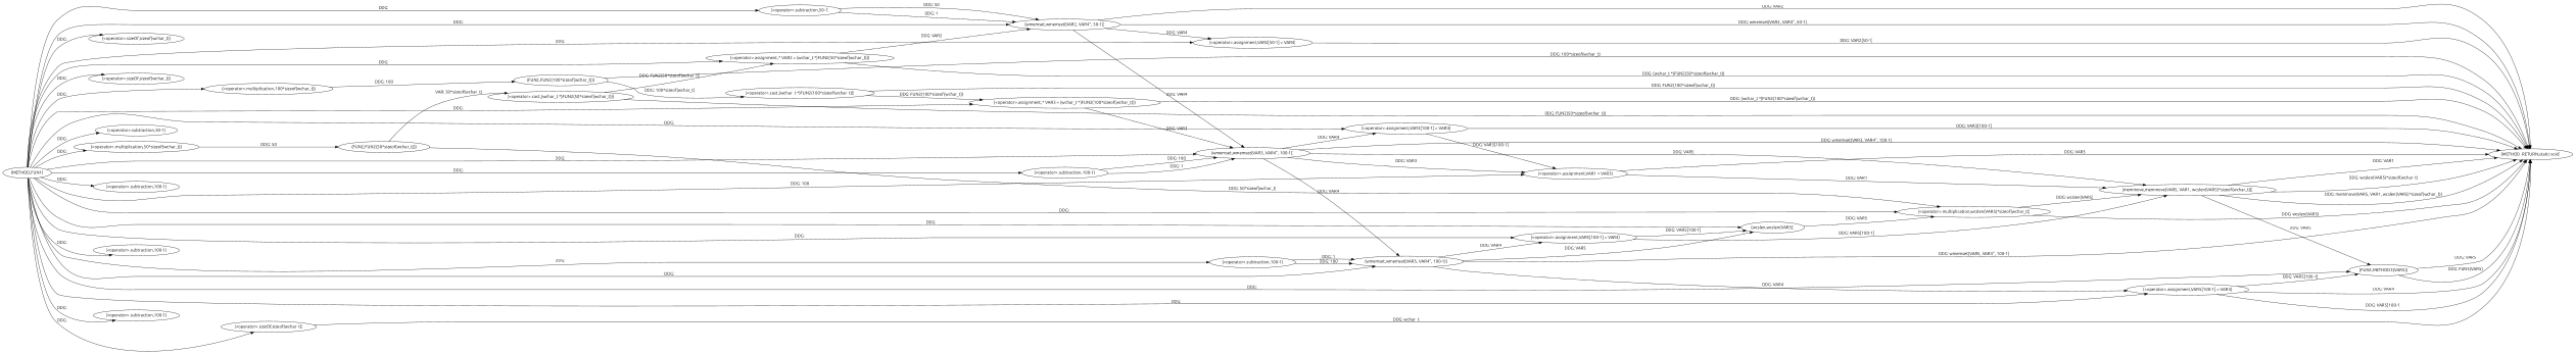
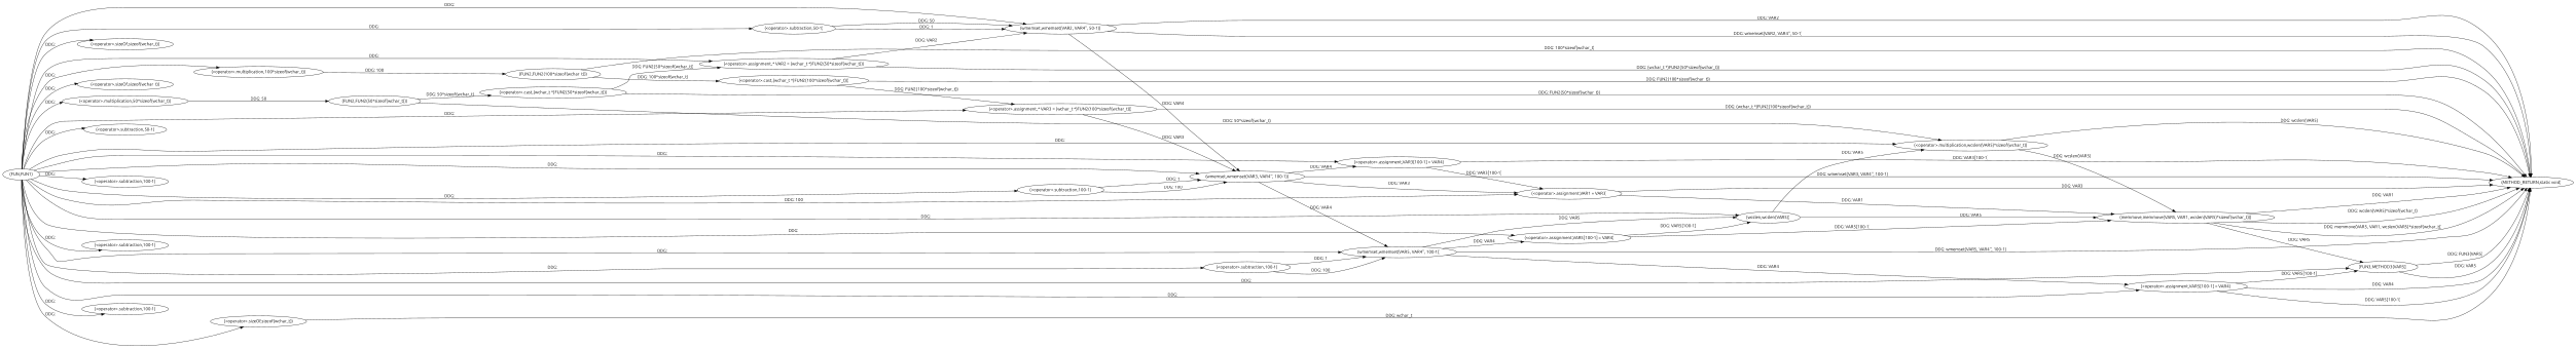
  digraph {
    fontname=Ubuntu
    rankdir=LR
    node [fontname=Ubuntu]
    edge [fontname=Ubuntu]
-   n1 [label="(METHOD,FUN1)"]
+   n1 [label="(FUN,FUN1)"]
    n2 [label="(<operator>.assignment,* VAR2 = (wchar_t *)FUN2(50*sizeof(wchar_t)))"]
    n3 [label="(<operator>.multiplication,50*sizeof(wchar_t))"]
    n4 [label="(<operator>.sizeOf,sizeof(wchar_t))"]
    n5 [label="(<operator>.assignment,* VAR3 = (wchar_t *)FUN2(100*sizeof(wchar_t)))"]
    n6 [label="(<operator>.multiplication,100*sizeof(wchar_t))"]
    n7 [label="(<operator>.sizeOf,sizeof(wchar_t))"]
    n8 [label="(wmemset,wmemset(VAR2, VAR4'', 50-1))"]
    n9 [label="(<operator>.subtraction,50-1)"]
-   n10 [label="(<operator>.assignment,VAR2[50-1] = VAR4)"]
    n11 [label="(<operator>.subtraction,50-1)"]
    n12 [label="(wmemset,wmemset(VAR3, VAR4'', 100-1))"]
    n13 [label="(<operator>.subtraction,100-1)"]
    n14 [label="(<operator>.assignment,VAR3[100-1] = VAR4)"]
    n15 [label="(<operator>.subtraction,100-1)"]
    n16 [label="(<operator>.assignment,VAR1 = VAR3)"]
    n17 [label="(wmemset,wmemset(VAR5, VAR4'', 100-1))"]
    n18 [label="(<operator>.subtraction,100-1)"]
    n19 [label="(<operator>.assignment,VAR5[100-1] = VAR4)"]
    n20 [label="(<operator>.subtraction,100-1)"]
    n21 [label="(<operator>.multiplication,wcslen(VAR5)*sizeof(wchar_t))"]
    n22 [label="(wcslen,wcslen(VAR5))"]
    n23 [label="(<operator>.sizeOf,sizeof(wchar_t))"]
    n24 [label="(<operator>.assignment,VAR5[100-1] = VAR4)"]
    n25 [label="(<operator>.subtraction,100-1)"]
    n26 [label="(FUN3,METHOD3(VAR5))"]
    n27 [label="(METHOD_RETURN,static void)"]
    n28 [label="(FUN2,FUN2(50*sizeof(wchar_t)))"]
    n29 [label="(FUN2,FUN2(100*sizeof(wchar_t)))"]
    n30 [label="(memmove,memmove(VAR5, VAR1, wcslen(VAR5)*sizeof(wchar_t)))"]
    n31 [label="(<operator>.cast,(wchar_t *)FUN2(50*sizeof(wchar_t)))"]
    n32 [label="(<operator>.cast,(wchar_t *)FUN2(100*sizeof(wchar_t)))"]
    n1 -> n2 [label="DDG: "]
    n1 -> n3 [label="DDG: "]
    n1 -> n4 [label="DDG: "]
    n1 -> n5 [label="DDG: "]
    n1 -> n6 [label="DDG: "]
    n1 -> n7 [label="DDG: "]
    n1 -> n8 [label="DDG: "]
    n1 -> n9 [label="DDG: "]
-   n1 -> n10 [label="DDG: "]
    n1 -> n11 [label="DDG: "]
    n1 -> n12 [label="DDG: "]
    n1 -> n13 [label="DDG: "]
    n1 -> n14 [label="DDG: "]
    n1 -> n15 [label="DDG: "]
    n1 -> n16 [label="DDG: 100"]
    n1 -> n17 [label="DDG: "]
    n1 -> n18 [label="DDG: "]
    n1 -> n19 [label="DDG: "]
    n1 -> n20 [label="DDG: "]
    n1 -> n21 [label="DDG: "]
    n1 -> n22 [label="DDG: "]
    n1 -> n23 [label="DDG: "]
    n1 -> n24 [label="DDG: "]
    n1 -> n25 [label="DDG: "]
    n1 -> n26 [label="DDG: "]
    n2 -> n8 [label="DDG: VAR2"]
    n2 -> n27 [label="DDG: (wchar_t *)FUN2(50*sizeof(wchar_t))"]
    n3 -> n28 [label="DDG: 50"]
    n5 -> n12 [label="DDG: VAR3"]
    n5 -> n27 [label="DDG: (wchar_t *)FUN2(100*sizeof(wchar_t))"]
    n6 -> n29 [label="DDG: 100"]
-   n8 -> n10 [label="DDG: VAR4"]
    n8 -> n12 [label="DDG: VAR4"]
    n8 -> n27 [label="DDG: VAR2"]
    n8 -> n27 [label="DDG: wmemset(VAR2, VAR4'', 50-1)"]
    n9 -> n8 [label="DDG: 50"]
    n9 -> n8 [label="DDG: 1"]
-   n10 -> n27 [label="DDG: VAR2[50-1]"]
    n12 -> n14 [label="DDG: VAR4"]
    n12 -> n16 [label="DDG: VAR3"]
    n12 -> n17 [label="DDG: VAR4"]
    n12 -> n27 [label="DDG: wmemset(VAR3, VAR4'', 100-1)"]
    n13 -> n12 [label="DDG: 100"]
    n13 -> n12 [label="DDG: 1"]
    n14 -> n16 [label="DDG: VAR3[100-1]"]
    n14 -> n27 [label="DDG: VAR3[100-1]"]
    n16 -> n27 [label="DDG: VAR3"]
    n16 -> n30 [label="DDG: VAR1"]
    n17 -> n19 [label="DDG: VAR4"]
    n17 -> n22 [label="DDG: VAR5"]
    n17 -> n24 [label="DDG: VAR4"]
    n17 -> n27 [label="DDG: wmemset(VAR5, VAR4'', 100-1)"]
    n18 -> n17 [label="DDG: 100"]
    n18 -> n17 [label="DDG: 1"]
    n19 -> n22 [label="DDG: VAR5[100-1]"]
    n19 -> n30 [label="DDG: VAR5[100-1]"]
    n21 -> n27 [label="DDG: wcslen(VAR5)"]
    n21 -> n30 [label="DDG: wcslen(VAR5)"]
    n22 -> n21 [label="DDG: VAR5"]
-   n12 -> n30 [label="DDG: VAR5"]
+   n22 -> n30 [label="DDG: VAR5"]
    n23 -> n27 [label="DDG: wchar_t"]
    n24 -> n26 [label="DDG: VAR5[100-1]"]
    n24 -> n27 [label="DDG: VAR4"]
    n24 -> n27 [label="DDG: VAR5[100-1]"]
    n26 -> n27 [label="DDG: FUN3(VAR5)"]
    n26 -> n27 [label="DDG: VAR5"]
    n28 -> n21 [label="DDG: 50*sizeof(wchar_t)"]
-   n28 -> n31 [label="VAR: 50*sizeof(wchar_t)"]
+   n28 -> n31 [label="DDG: 50*sizeof(wchar_t)"]
    n29 -> n27 [label="DDG: 100*sizeof(wchar_t)"]
    n29 -> n32 [label="DDG: 100*sizeof(wchar_t)"]
    n30 -> n26 [label="DDG: VAR5"]
    n30 -> n27 [label="DDG: VAR1"]
    n30 -> n27 [label="DDG: wcslen(VAR5)*sizeof(wchar_t)"]
    n30 -> n27 [label="DDG: memmove(VAR5, VAR1, wcslen(VAR5)*sizeof(wchar_t))"]
    n31 -> n2 [label="DDG: FUN2(50*sizeof(wchar_t))"]
    n31 -> n27 [label="DDG: FUN2(50*sizeof(wchar_t))"]
    n32 -> n5 [label="DDG: FUN2(100*sizeof(wchar_t))"]
    n32 -> n27 [label="DDG: FUN2(100*sizeof(wchar_t))"]
  }
